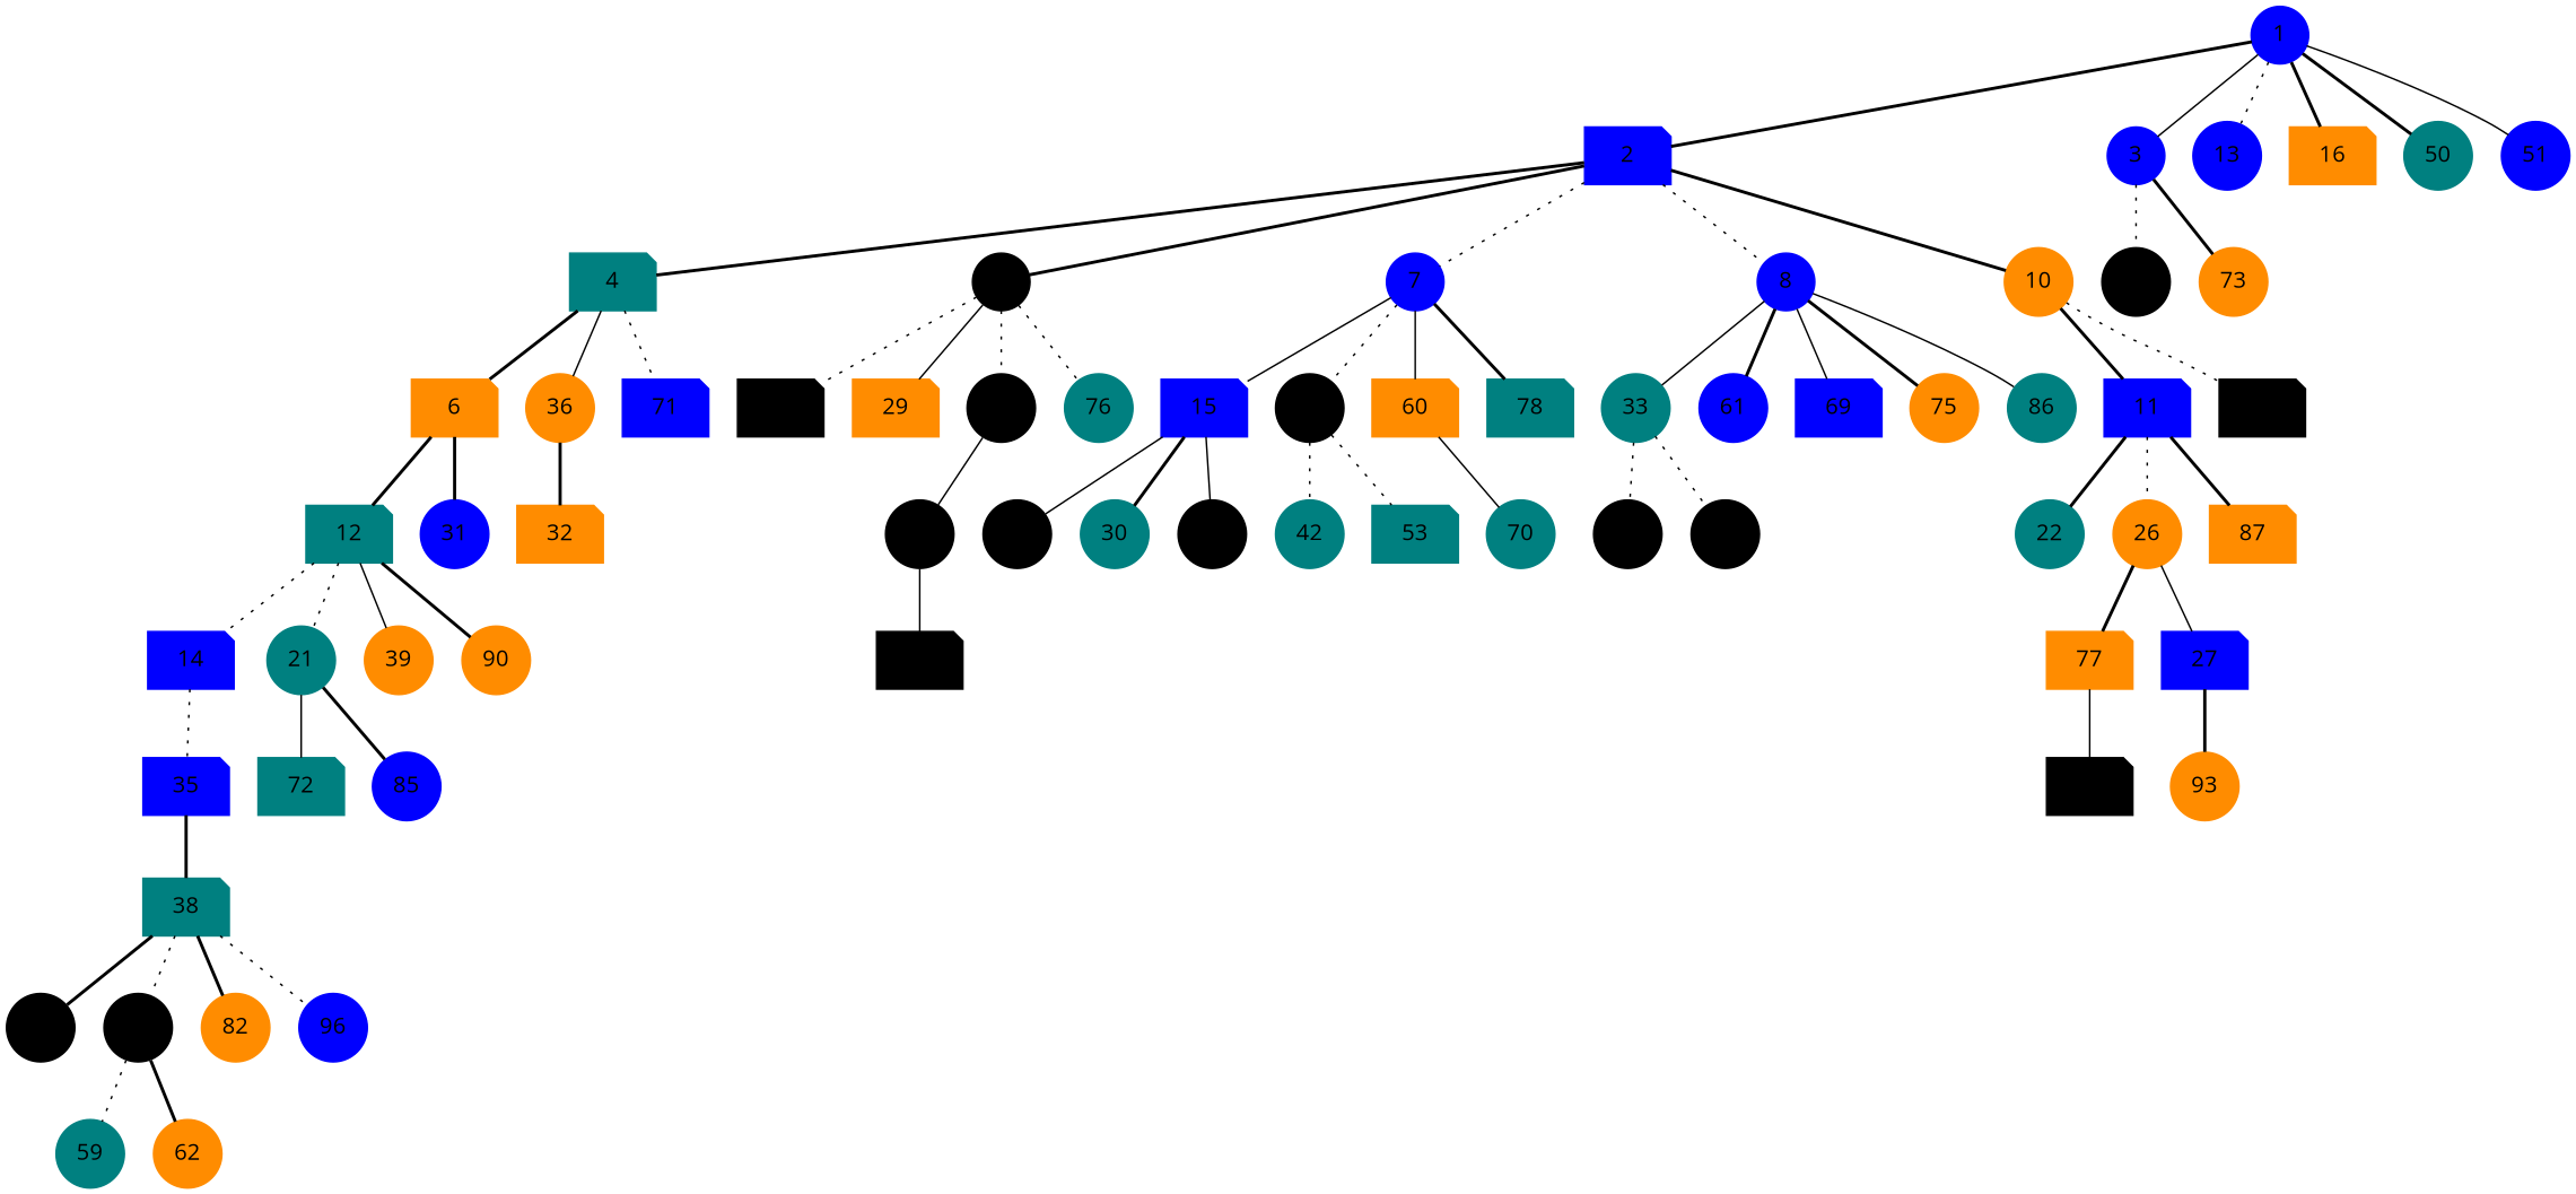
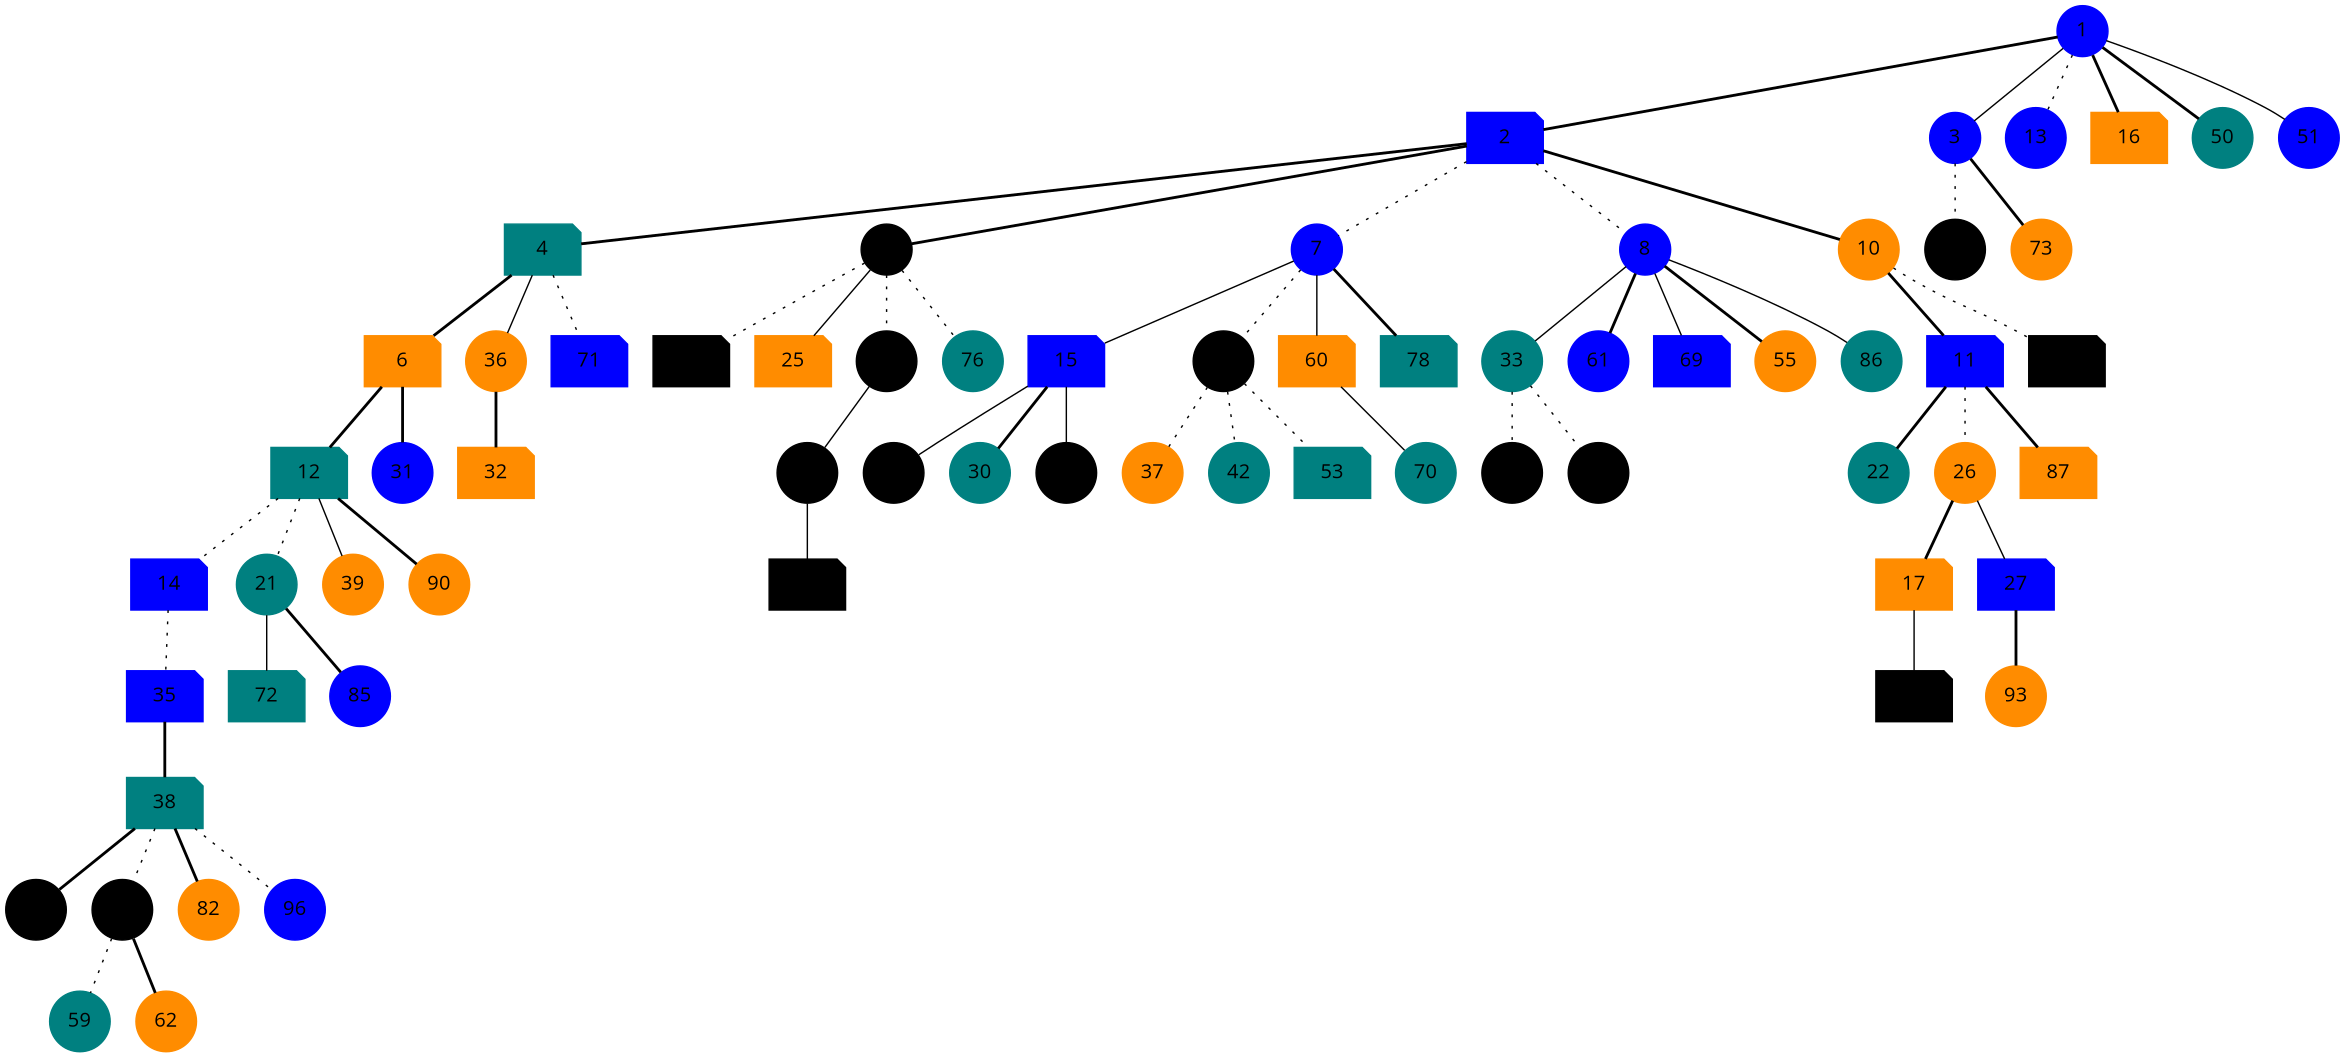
  graph {
    fontname="Open Sans"
    node [color=blue fontname="Open Sans" shape=circle style=filled]
    edge [fontname="Open Sans" style=bold]
    1 [super="+23"]
    2 [shape=note]
    3 [super="+20"]
    13 [super="+55"]
    16 [color=darkorange shape=note super="+74"]
    50 [color=teal]
    51
    4 [color=teal shape=note super="+45"]
    5 [color=black super="+25"]
    7 [super="+81"]
    8 [super="+9"]
    10 [color=darkorange super="+28"]
    56 [color=black]
    73 [color=darkorange]
    6 [color=darkorange shape=note]
    36 [color=darkorange]
    71 [shape=note]
    18 [color=black shape=note]
-   29 [color=darkorange shape=note]
+   29 [color=darkorange shape=note label=25]
    40 [color=black super="+54"]
    76 [color=teal]
    15 [shape=note super="+67"]
    19 [color=black super="+34"]
    60 [color=darkorange shape=note super="+65"]
    78 [color=teal shape=note]
    33 [color=teal super="+46"]
    61 [super="+83"]
    69 [shape=note]
-   75 [color=darkorange]
+   75 [color=darkorange label=55]
    86 [color=teal]
    11 [shape=note super="+77"]
    66 [color=black shape=note]
    12 [color=teal shape=note super="+80"]
    31 [super="+49"]
    32 [color=darkorange shape=note]
    41 [color=black super="+57"]
    14 [shape=note super="+89"]
    21 [color=teal super="+68"]
    39 [color=darkorange]
    90 [color=darkorange super="+92"]
    24 [color=black]
    30 [color=teal]
    94 [color=black]
+   37 [color=darkorange]
    42 [color=teal]
    53 [color=teal shape=note]
    70 [color=teal]
    47 [color=black]
    64 [color=black]
    22 [color=teal super="+48"]
    26 [color=darkorange]
    87 [color=darkorange shape=note]
-   17 [color=darkorange shape=note super="+63" label=77]
+   17 [color=darkorange shape=note super="+63"]
    79 [color=black shape=note]
    27 [shape=note super="+88"]
    35 [shape=note]
    72 [color=teal shape=note]
    85
    38 [color=teal shape=note super="+43"]
    93 [color=darkorange]
    44 [color=black super="+52"]
    58 [color=black]
    82 [color=darkorange]
    96
    59 [color=teal super="+95"]
    62 [color=darkorange super="+84"]
    91 [color=black shape=note]
    1 -- 2
    1 -- 3 [style=solid]
    1 -- 13 [style=dotted]
    1 -- 16
    1 -- 50
    1 -- 51 [style=solid]
    2 -- 4
    2 -- 5
    2 -- 7 [style=dotted]
    2 -- 8 [style=dotted]
    2 -- 10
    3 -- 56 [style=dotted]
    3 -- 73
    4 -- 6
    4 -- 36 [style=solid]
    4 -- 71 [style=dotted]
    5 -- 18 [style=dotted]
    5 -- 29 [style=solid]
    5 -- 40 [style=dotted]
    5 -- 76 [style=dotted]
    7 -- 15 [style=solid]
    7 -- 19 [style=dotted]
    7 -- 60 [style=solid]
    7 -- 78
    8 -- 33 [style=solid]
    8 -- 61
    8 -- 69 [style=solid]
    8 -- 75
    8 -- 86 [style=solid]
    10 -- 11
    10 -- 66 [style=dotted]
    6 -- 12
    6 -- 31
    36 -- 32
    40 -- 41 [style=solid]
    15 -- 24 [style=solid]
    15 -- 30
    15 -- 94 [style=solid]
+   19 -- 37 [style=dotted]
    19 -- 42 [style=dotted]
    19 -- 53 [style=dotted]
    60 -- 70 [style=solid]
    33 -- 47 [style=dotted]
    33 -- 64 [style=dotted]
    11 -- 22
    11 -- 26 [style=dotted]
    11 -- 87
    12 -- 14 [style=dotted]
    12 -- 21 [style=dotted]
    12 -- 39 [style=solid]
    12 -- 90
    41 -- 91 [style=solid]
    14 -- 35 [style=dotted]
    21 -- 72 [style=solid]
    21 -- 85
    26 -- 17
    26 -- 27 [style=solid]
    17 -- 79 [style=solid]
    27 -- 93
    35 -- 38
    38 -- 44
    38 -- 58 [style=dotted]
    38 -- 82
    38 -- 96 [style=dotted]
    58 -- 59 [style=dotted]
    58 -- 62
  }
